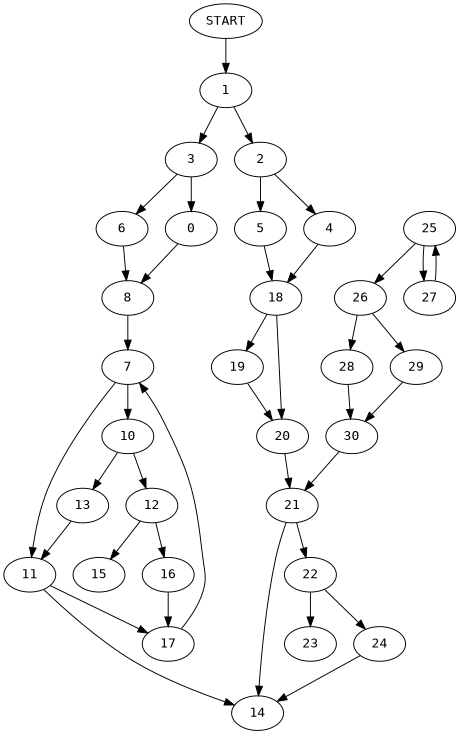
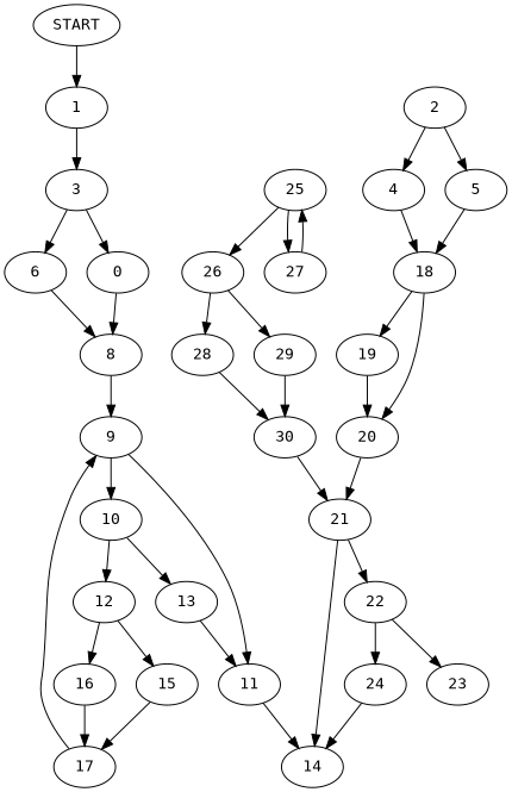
  digraph {
    fontname="DejaVu Sans Mono"
    node [fontname="DejaVu Sans Mono"]
    edge [fontname="DejaVu Sans Mono"]
    n1 [label=START]
    1
    2
    3
    4
    5
    6
    n8 [label=0]
    18
    8
    19
    20
-   9 [label=7]
+   9
    10
    11
    12
    13
    14
    15
    16
    17
    21
    22
    23
    24
    25
    26
    27
    28
    29
    30
    n1 -> 1
-   1 -> 2
    1 -> 3
    2 -> 4
    2 -> 5
    3 -> 6
    3 -> n8
    4 -> 18
    5 -> 18
    6 -> 8
    n8 -> 8
    18 -> 19
    18 -> 20
    8 -> 9
    19 -> 20
    20 -> 21
    9 -> 10
    9 -> 11
    10 -> 12
    10 -> 13
    11 -> 14
    12 -> 15
    12 -> 16
    13 -> 11
-   11 -> 17
+   15 -> 17
    16 -> 17
    17 -> 9
    21 -> 14
    21 -> 22
    22 -> 23
    22 -> 24
    24 -> 14
    25 -> 26
    25 -> 27
    26 -> 28
    26 -> 29
    27 -> 25
    28 -> 30
    29 -> 30
    30 -> 21
  }
